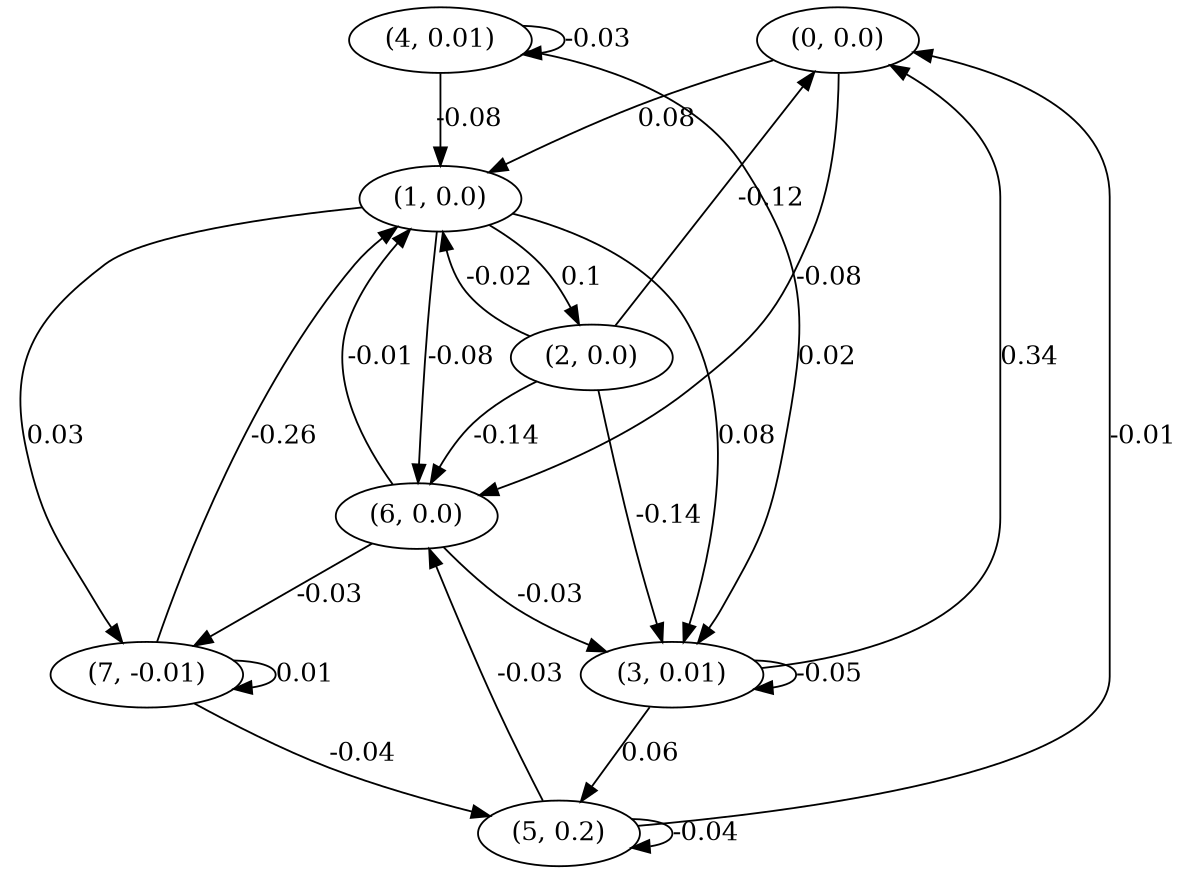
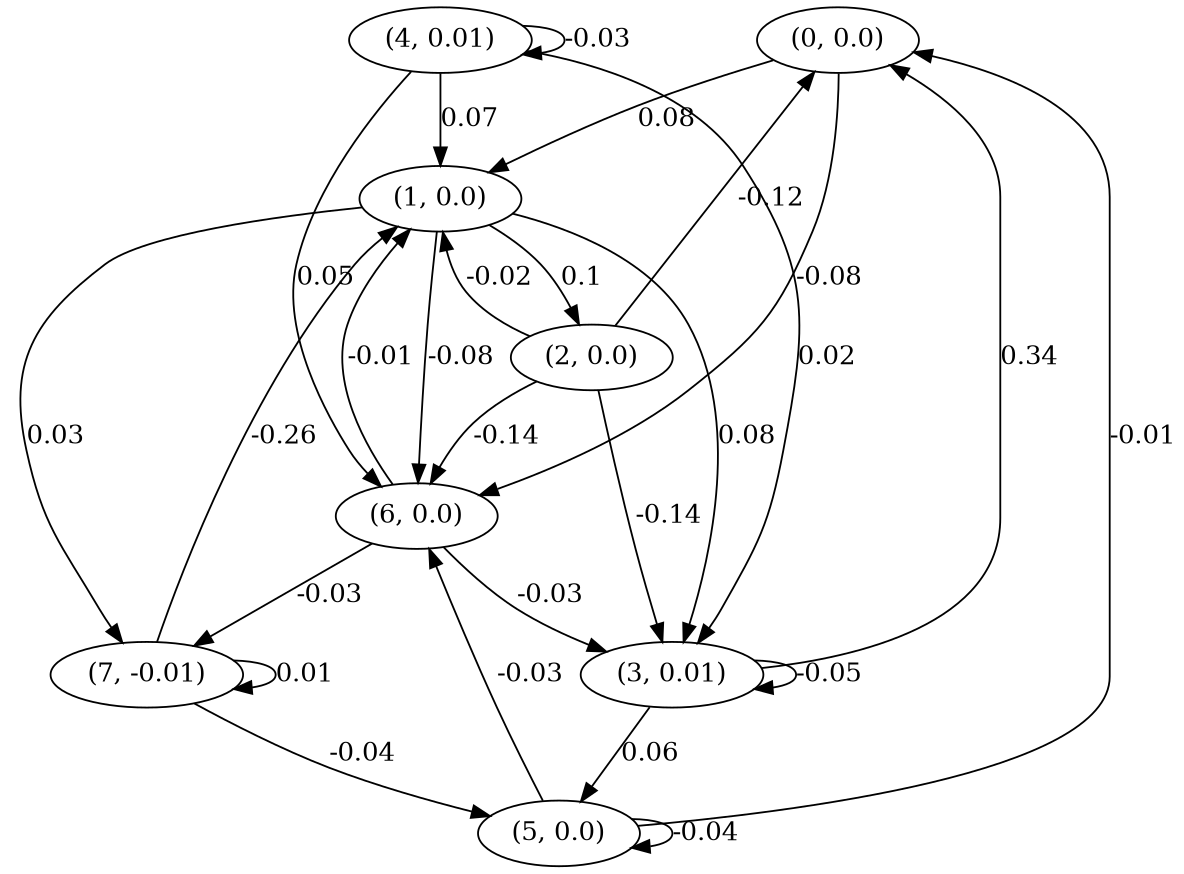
  digraph {
    n1 [label="(0, 0.0)"]
    n2 [label="(1, 0.0)"]
    n3 [label="(6, 0.0)"]
    n4 [label="(2, 0.0)"]
    n5 [label="(3, 0.01)"]
    n6 [label="(7, -0.01)"]
-   n7 [label="(5, 0.2)"]
+   n7 [label="(5, 0.0)"]
    n8 [label="(4, 0.01)"]
    n1 -> n2 [label=0.08]
    n1 -> n3 [label=-0.08]
    n2 -> n3 [label=-0.08]
    n2 -> n4 [label=0.1]
    n2 -> n5 [label=0.08]
    n2 -> n6 [label=0.03]
    n3 -> n2 [label=-0.01]
    n3 -> n5 [label=-0.03]
    n3 -> n6 [label=-0.03]
    n4 -> n1 [label=-0.12]
    n4 -> n2 [label=-0.02]
    n4 -> n3 [label=-0.14]
    n4 -> n5 [label=-0.14]
    n5 -> n1 [label=0.34]
    n5 -> n5 [label=-0.05]
    n5 -> n7 [label=0.06]
    n6 -> n2 [label=-0.26]
    n6 -> n6 [label=0.01]
    n6 -> n7 [label=-0.04]
    n7 -> n1 [label=-0.01]
    n7 -> n3 [label=-0.03]
    n7 -> n7 [label=-0.04]
-   n8 -> n2 [label=-0.08]
+   n8 -> n2 [label=0.07]
+   n8 -> n3 [label=0.05]
    n8 -> n5 [label=0.02]
    n8 -> n8 [label=-0.03]
  }
